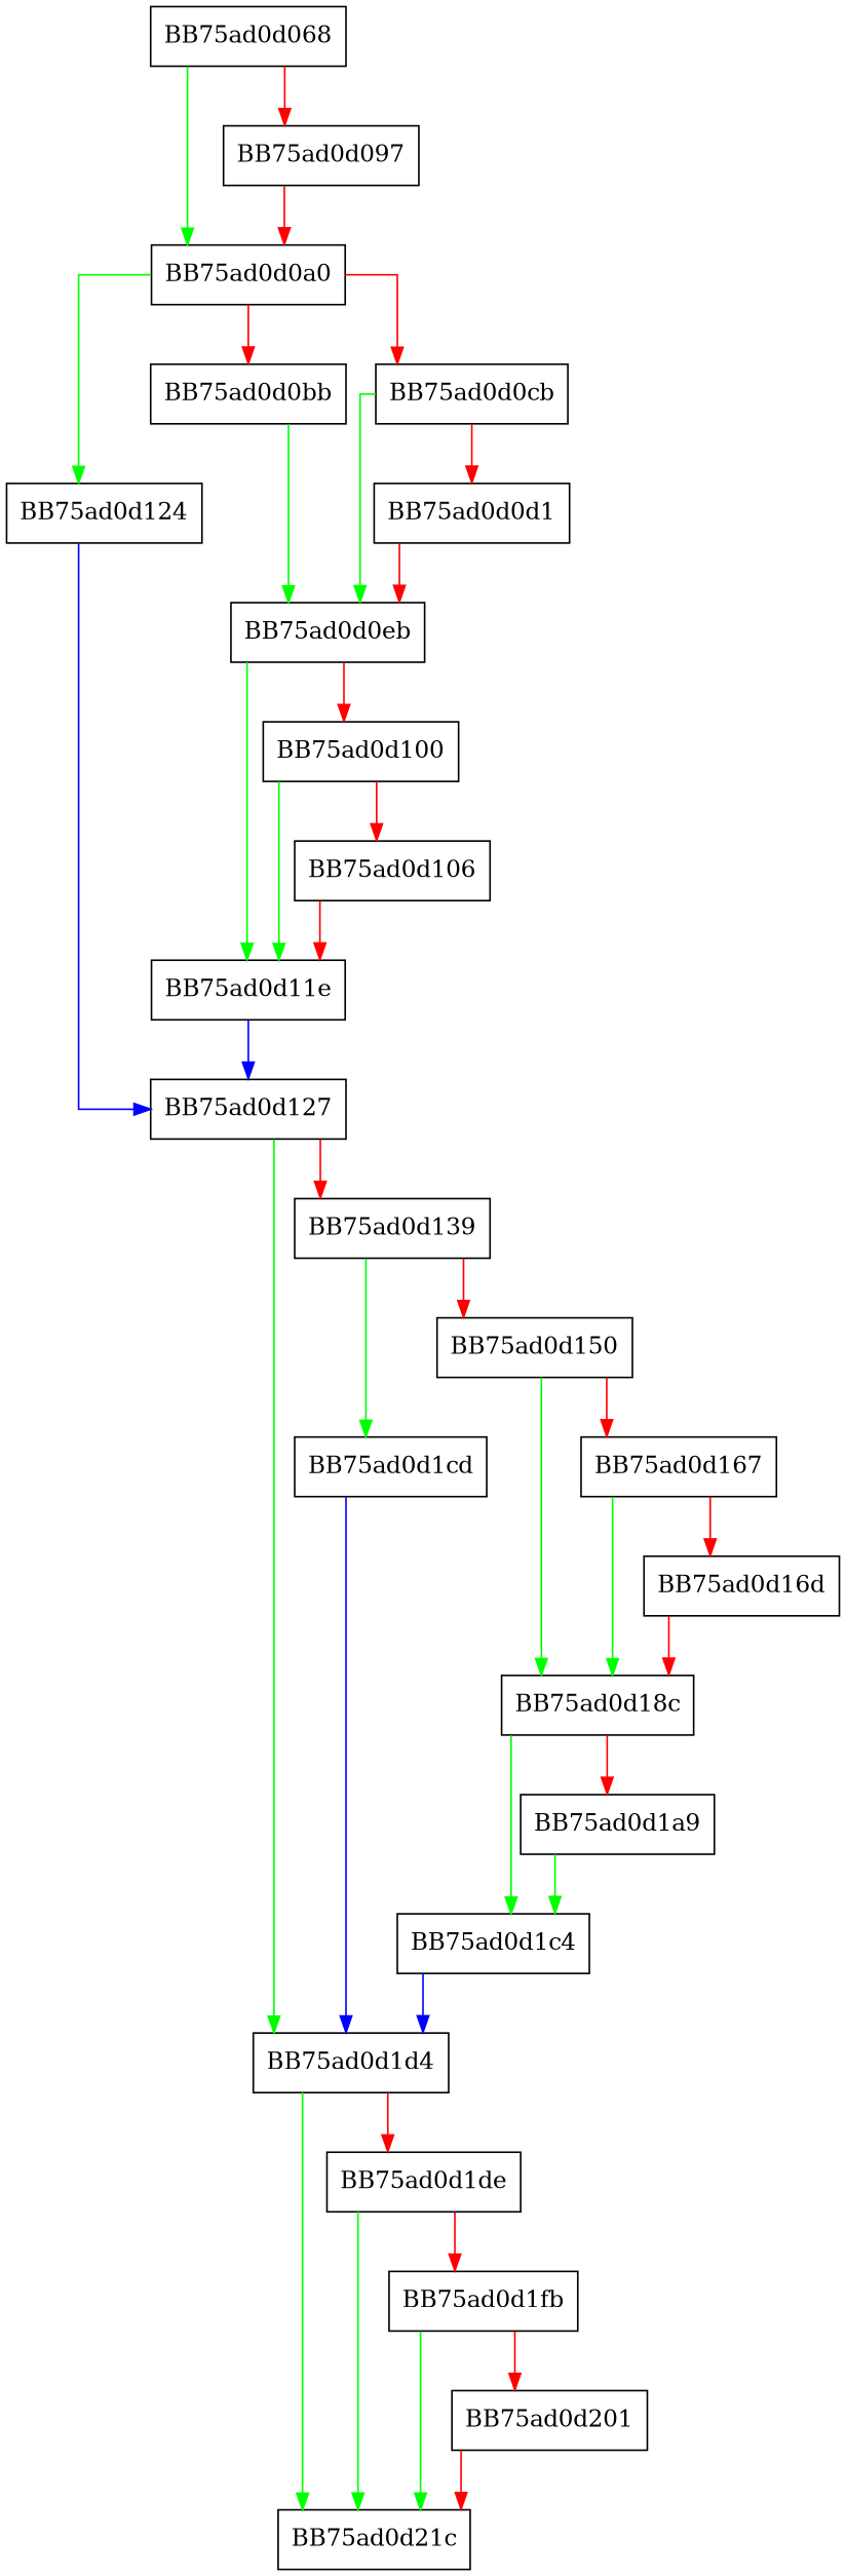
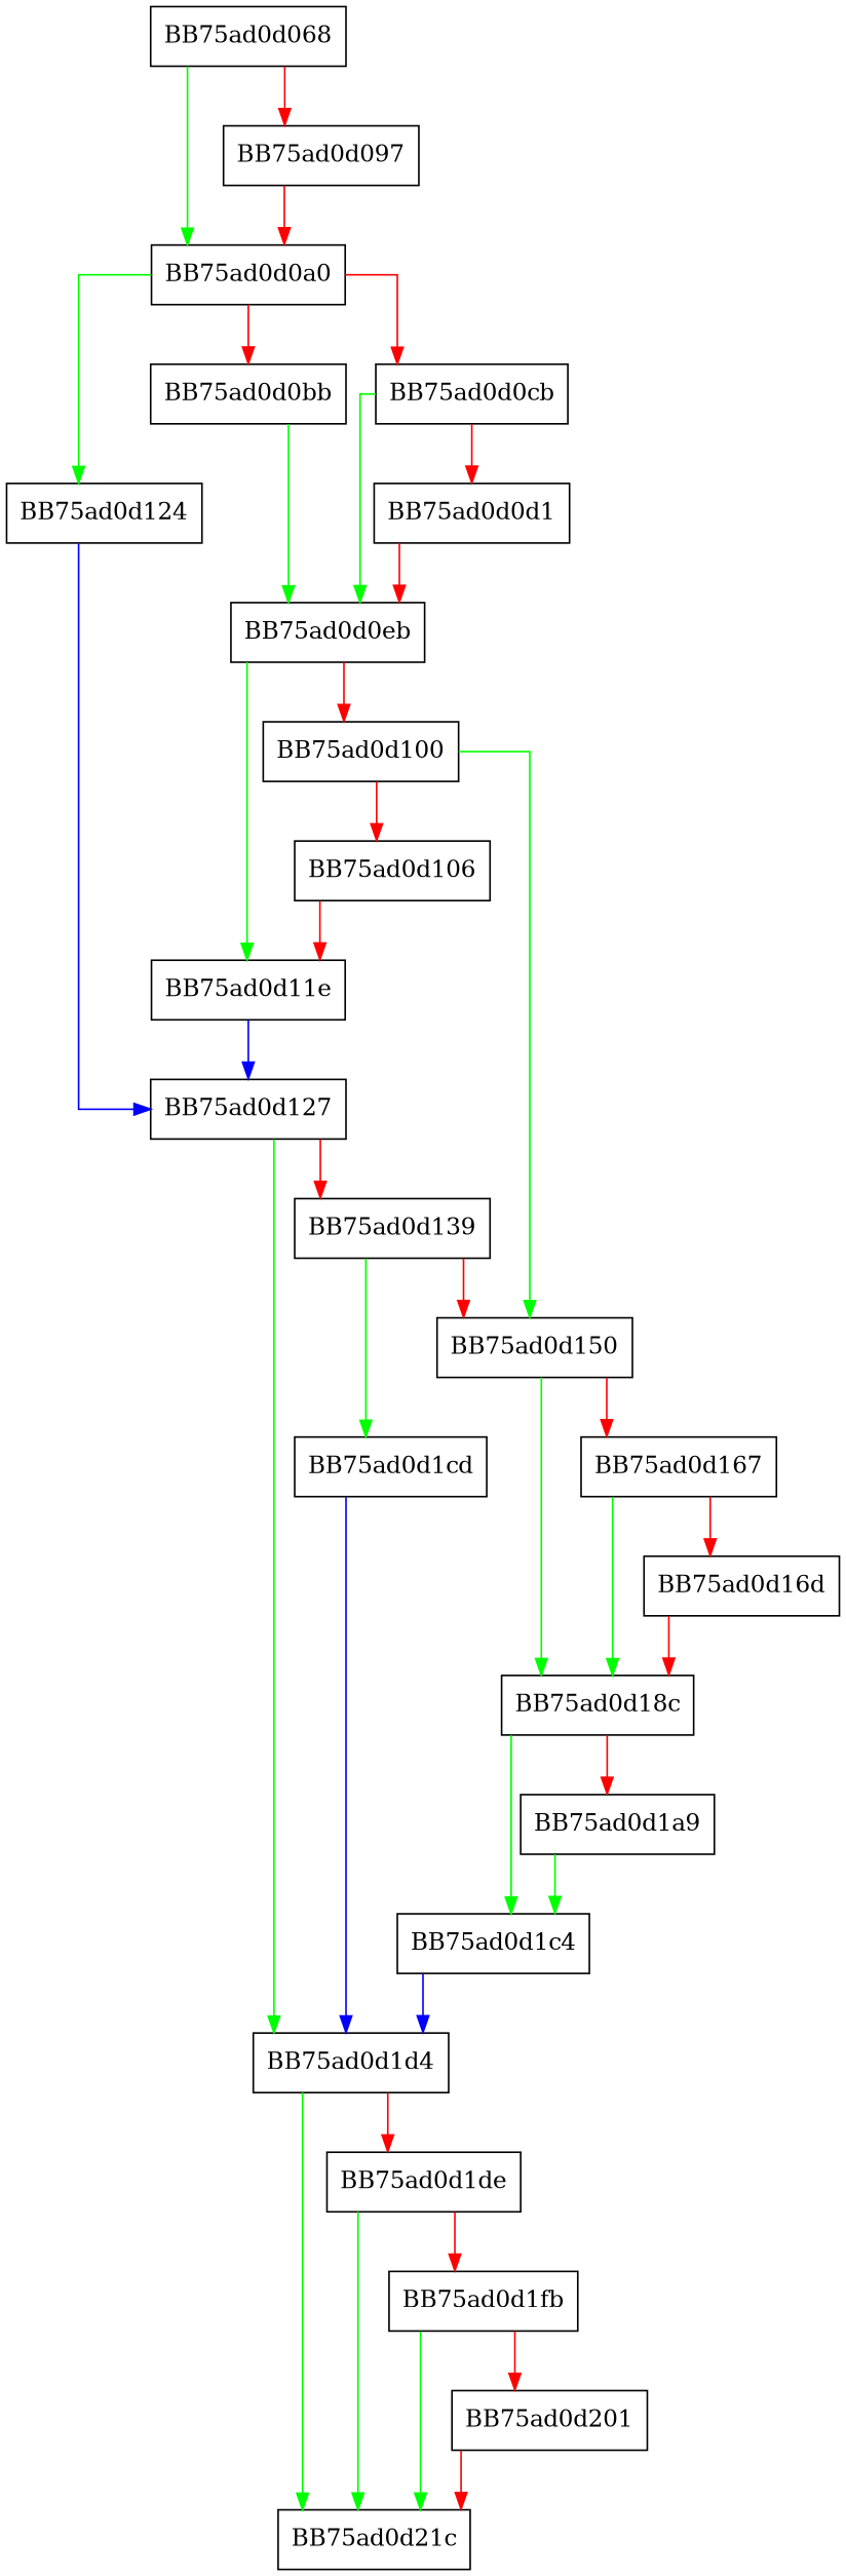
  digraph {
    splines=ortho
    node [shape=box]
    edge [color=red]
    BB75ad0d068
    BB75ad0d0a0
    BB75ad0d097
    BB75ad0d124
    BB75ad0d0bb
    BB75ad0d0cb
    BB75ad0d127
    BB75ad0d0eb
    BB75ad0d1d4
    BB75ad0d139
    BB75ad0d11e
    BB75ad0d100
    BB75ad0d0d1
    BB75ad0d106
    BB75ad0d21c
    BB75ad0d1de
    BB75ad0d1cd
    BB75ad0d150
    BB75ad0d1fb
    BB75ad0d18c
    BB75ad0d167
    BB75ad0d1c4
    BB75ad0d1a9
    BB75ad0d16d
    BB75ad0d201
    BB75ad0d068 -> BB75ad0d0a0 [color=green]
    BB75ad0d068 -> BB75ad0d097
    BB75ad0d0a0 -> BB75ad0d124 [color=green]
    BB75ad0d0a0 -> BB75ad0d0bb
    BB75ad0d0a0 -> BB75ad0d0cb
    BB75ad0d097 -> BB75ad0d0a0
    BB75ad0d124 -> BB75ad0d127 [color=blue]
    BB75ad0d0bb -> BB75ad0d0eb [color=green]
    BB75ad0d0cb -> BB75ad0d0eb [color=green]
    BB75ad0d0cb -> BB75ad0d0d1
    BB75ad0d127 -> BB75ad0d1d4 [color=green]
    BB75ad0d127 -> BB75ad0d139
    BB75ad0d0eb -> BB75ad0d11e [color=green]
    BB75ad0d0eb -> BB75ad0d100
    BB75ad0d1d4 -> BB75ad0d21c [color=green]
    BB75ad0d1d4 -> BB75ad0d1de
    BB75ad0d139 -> BB75ad0d1cd [color=green]
    BB75ad0d139 -> BB75ad0d150
    BB75ad0d11e -> BB75ad0d127 [color=blue]
-   BB75ad0d100 -> BB75ad0d11e [color=green]
+   BB75ad0d100 -> BB75ad0d150 [color=green]
    BB75ad0d100 -> BB75ad0d106
    BB75ad0d0d1 -> BB75ad0d0eb
    BB75ad0d106 -> BB75ad0d11e
    BB75ad0d1de -> BB75ad0d21c [color=green]
    BB75ad0d1de -> BB75ad0d1fb
    BB75ad0d1cd -> BB75ad0d1d4 [color=blue]
    BB75ad0d150 -> BB75ad0d18c [color=green]
    BB75ad0d150 -> BB75ad0d167
    BB75ad0d1fb -> BB75ad0d21c [color=green]
    BB75ad0d1fb -> BB75ad0d201
    BB75ad0d18c -> BB75ad0d1c4 [color=green]
    BB75ad0d18c -> BB75ad0d1a9
    BB75ad0d167 -> BB75ad0d18c [color=green]
    BB75ad0d167 -> BB75ad0d16d
    BB75ad0d1c4 -> BB75ad0d1d4 [color=blue]
    BB75ad0d1a9 -> BB75ad0d1c4 [color=green]
    BB75ad0d16d -> BB75ad0d18c
    BB75ad0d201 -> BB75ad0d21c
  }
